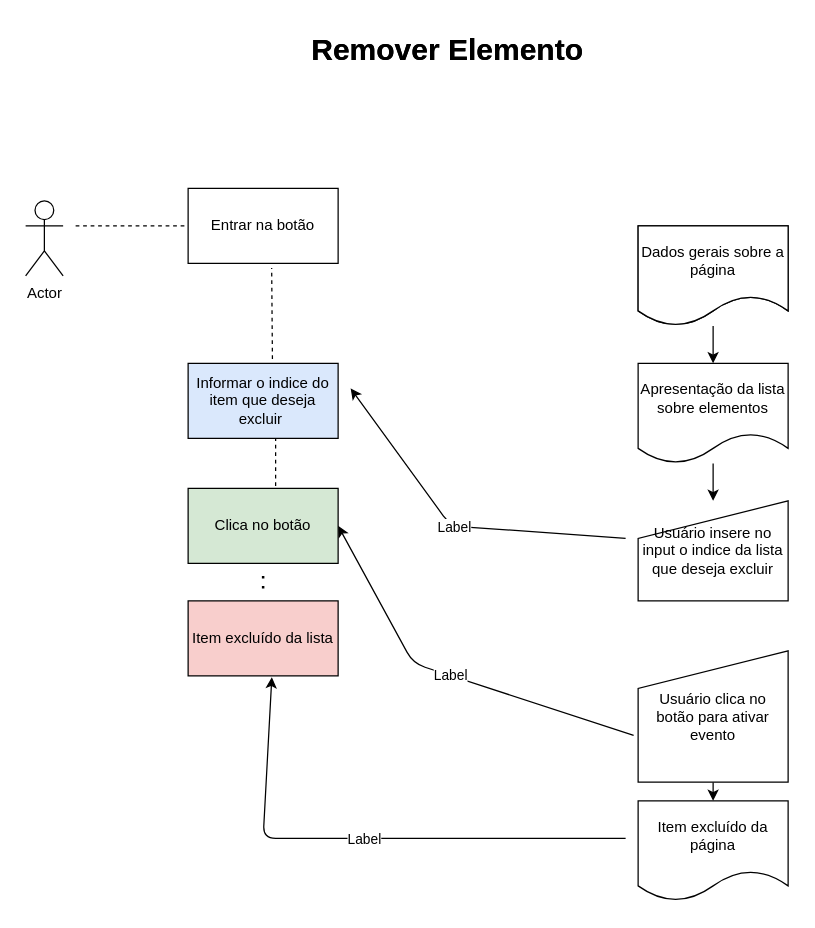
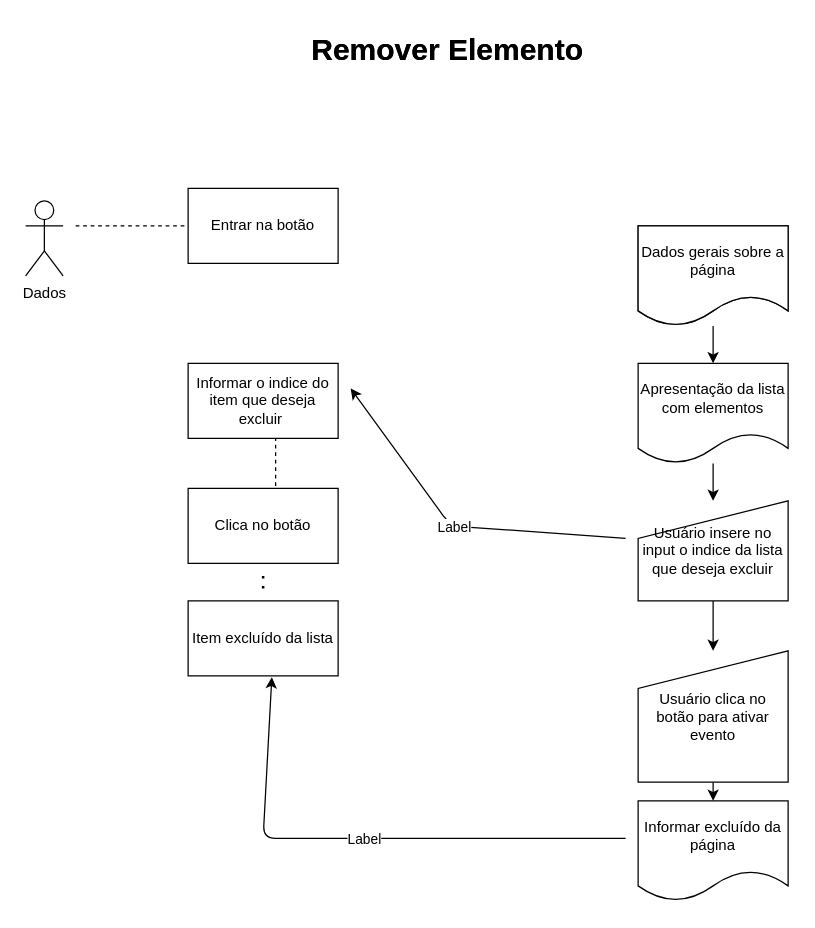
  <mxCell id="0" />
  <mxCell id="1" parent="0" />
  <mxCell id="2" value="&lt;h1&gt;Remover Elemento&lt;/h1&gt;" style="text;html=1;strokeColor=none;fillColor=none;spacing=5;spacingTop=-20;whiteSpace=wrap;overflow=hidden;rounded=0;" vertex="1" parent="1"><mxGeometry x="244" y="20" width="240" height="40" as="geometry" /></mxCell>
- <mxCell id="3" value="Actor" style="shape=umlActor;verticalLabelPosition=bottom;verticalAlign=top;html=1;outlineConnect=0;" vertex="1" parent="1"><mxGeometry x="20" y="160" width="30" height="60" as="geometry" /></mxCell>
+ <mxCell id="3" value="Dados" style="shape=umlActor;verticalLabelPosition=bottom;verticalAlign=top;html=1;outlineConnect=0;" vertex="1" parent="1"><mxGeometry x="20" y="160" width="30" height="60" as="geometry" /></mxCell>
  <mxCell id="4" value="" style="endArrow=none;dashed=1;html=1;" edge="1" parent="1"><mxGeometry width="50" height="50" relative="1" as="geometry"><mxPoint x="60" y="180" as="sourcePoint" /><mxPoint x="150" y="180" as="targetPoint" /></mxGeometry></mxCell>
  <mxCell id="5" value="Entrar na botão" style="rounded=0;whiteSpace=wrap;html=1;" vertex="1" parent="1"><mxGeometry x="150" y="150" width="120" height="60" as="geometry" /></mxCell>
- <mxCell id="6" value="Informar o indice do item que deseja excluir&amp;nbsp;" style="whiteSpace=wrap;html=1;rounded=0;fillColor=#dae8fc;" vertex="1" parent="1"><mxGeometry x="150" y="290" width="120" height="60" as="geometry" /></mxCell>
- <mxCell id="7" value="" style="endArrow=none;dashed=1;html=1;exitX=0.562;exitY=-0.057;exitDx=0;exitDy=0;exitPerimeter=0;entryX=0.557;entryY=1.062;entryDx=0;entryDy=0;entryPerimeter=0;" edge="1" parent="1" source="6" target="5"><mxGeometry width="50" height="50" relative="1" as="geometry"><mxPoint x="170" y="260" as="sourcePoint" /><mxPoint x="220" y="210" as="targetPoint" /></mxGeometry></mxCell>
+ <mxCell id="6" value="Informar o indice do item que deseja excluir&amp;nbsp;" style="whiteSpace=wrap;html=1;rounded=0;" vertex="1" parent="1"><mxGeometry x="150" y="290" width="120" height="60" as="geometry" /></mxCell>
  <mxCell id="8" value="" style="endArrow=none;dashed=1;html=1;" edge="1" parent="1"><mxGeometry width="50" height="50" relative="1" as="geometry"><mxPoint x="220" y="400" as="sourcePoint" /><mxPoint x="220" y="350" as="targetPoint" /></mxGeometry></mxCell>
- <mxCell id="9" value="Item excluído da lista" style="whiteSpace=wrap;html=1;rounded=0;fillColor=#f8cecc;" vertex="1" parent="1"><mxGeometry x="150" y="480" width="120" height="60" as="geometry" /></mxCell>
- <mxCell id="10" value="Item excluído da página" style="shape=document;whiteSpace=wrap;html=1;boundedLbl=1;" vertex="1" parent="1"><mxGeometry x="510" y="640" width="120" height="80" as="geometry" /></mxCell>
+ <mxCell id="9" value="Item excluído da lista" style="whiteSpace=wrap;html=1;rounded=0;" vertex="1" parent="1"><mxGeometry x="150" y="480" width="120" height="60" as="geometry" /></mxCell>
+ <mxCell id="10" value="Informar excluído da página" style="shape=document;whiteSpace=wrap;html=1;boundedLbl=1;" vertex="1" parent="1"><mxGeometry x="510" y="640" width="120" height="80" as="geometry" /></mxCell>
+ <mxCell id="11" value="" style="edgeStyle=none;html=1;" edge="1" parent="1" source="12" target="14"><mxGeometry relative="1" as="geometry"><Array as="points"><mxPoint x="570" y="500" /></Array></mxGeometry></mxCell>
  <mxCell id="12" value="Usuário insere no input o indice da lista que deseja excluir" style="shape=manualInput;whiteSpace=wrap;html=1;" vertex="1" parent="1"><mxGeometry x="510" y="400" width="120" height="80" as="geometry" /></mxCell>
  <mxCell id="13" value="" style="edgeStyle=none;html=1;" edge="1" parent="1" source="14" target="10"><mxGeometry relative="1" as="geometry" /></mxCell>
  <mxCell id="14" value="Usuário clica no botão para ativar evento" style="shape=manualInput;whiteSpace=wrap;html=1;" vertex="1" parent="1"><mxGeometry x="510" y="520" width="120" height="105" as="geometry" /></mxCell>
  <mxCell id="15" value="" style="edgeStyle=none;html=1;" edge="1" parent="1" source="16" target="12"><mxGeometry relative="1" as="geometry" /></mxCell>
- <mxCell id="16" value="Apresentação da lista sobre elementos" style="shape=document;whiteSpace=wrap;html=1;boundedLbl=1;" vertex="1" parent="1"><mxGeometry x="510" y="290" width="120" height="80" as="geometry" /></mxCell>
+ <mxCell id="16" value="Apresentação da lista com elementos" style="shape=document;whiteSpace=wrap;html=1;boundedLbl=1;" vertex="1" parent="1"><mxGeometry x="510" y="290" width="120" height="80" as="geometry" /></mxCell>
  <mxCell id="17" value="" style="edgeStyle=none;html=1;" edge="1" parent="1" source="18" target="16"><mxGeometry relative="1" as="geometry" /></mxCell>
  <mxCell id="18" value="Dados gerais sobre a página" style="shape=document;whiteSpace=wrap;html=1;boundedLbl=1;" vertex="1" parent="1"><mxGeometry x="510" y="180" width="120" height="80" as="geometry" /></mxCell>
  <mxCell id="19" value="" style="endArrow=classic;html=1;entryX=0.558;entryY=1.017;entryDx=0;entryDy=0;entryPerimeter=0;" edge="1" parent="1" target="9"><mxGeometry relative="1" as="geometry"><mxPoint x="500" y="670" as="sourcePoint" /><mxPoint x="220" y="510" as="targetPoint" /><Array as="points"><mxPoint x="210" y="670" /></Array></mxGeometry></mxCell>
  <mxCell id="20" value="Label" style="edgeLabel;resizable=0;html=1;align=center;verticalAlign=middle;" connectable="0" vertex="1" parent="19"><mxGeometry relative="1" as="geometry" /></mxCell>
- <mxCell id="21" value="" style="endArrow=classic;html=1;exitX=-0.03;exitY=0.644;exitDx=0;exitDy=0;exitPerimeter=0;entryX=1;entryY=0.5;entryDx=0;entryDy=0;" edge="1" parent="1" source="14" target="23"><mxGeometry relative="1" as="geometry"><mxPoint x="330" y="400" as="sourcePoint" /><mxPoint x="280" y="330" as="targetPoint" /><Array as="points"><mxPoint x="330" y="530" /></Array></mxGeometry></mxCell>
- <mxCell id="22" value="Label" style="edgeLabel;resizable=0;html=1;align=center;verticalAlign=middle;" connectable="0" vertex="1" parent="21"><mxGeometry relative="1" as="geometry" /></mxCell>
- <mxCell id="23" value="Clica no botão" style="whiteSpace=wrap;html=1;rounded=0;fillColor=#d5e8d4;" vertex="1" parent="1"><mxGeometry x="150" y="390" width="120" height="60" as="geometry" /></mxCell>
+ <mxCell id="23" value="Clica no botão" style="whiteSpace=wrap;html=1;rounded=0;" vertex="1" parent="1"><mxGeometry x="150" y="390" width="120" height="60" as="geometry" /></mxCell>
  <mxCell id="24" value="" style="endArrow=none;dashed=1;html=1;dashPattern=1 3;strokeWidth=2;" edge="1" parent="1"><mxGeometry width="50" height="50" relative="1" as="geometry"><mxPoint x="210" y="470" as="sourcePoint" /><mxPoint x="210" y="460" as="targetPoint" /></mxGeometry></mxCell>
  <mxCell id="25" value="" style="endArrow=classic;html=1;" edge="1" parent="1"><mxGeometry relative="1" as="geometry"><mxPoint x="500" y="430" as="sourcePoint" /><mxPoint x="280" y="310" as="targetPoint" /><Array as="points"><mxPoint x="360" y="420" /></Array></mxGeometry></mxCell>
  <mxCell id="26" value="Label" style="edgeLabel;resizable=0;html=1;align=center;verticalAlign=middle;" connectable="0" vertex="1" parent="25"><mxGeometry relative="1" as="geometry" /></mxCell>
  <mxCell id="27" value="&lt;h1&gt;Remover Elemento&lt;/h1&gt;" style="text;html=1;strokeColor=none;fillColor=none;spacing=5;spacingTop=-20;whiteSpace=wrap;overflow=hidden;rounded=0;" vertex="1" parent="1"><mxGeometry x="244" y="20" width="240" height="40" as="geometry" /></mxCell>
  <mxCell id="28" value="Dados gerais sobre a página" style="shape=document;whiteSpace=wrap;html=1;boundedLbl=1;" vertex="1" parent="1"><mxGeometry x="510" y="180" width="120" height="80" as="geometry" /></mxCell>
